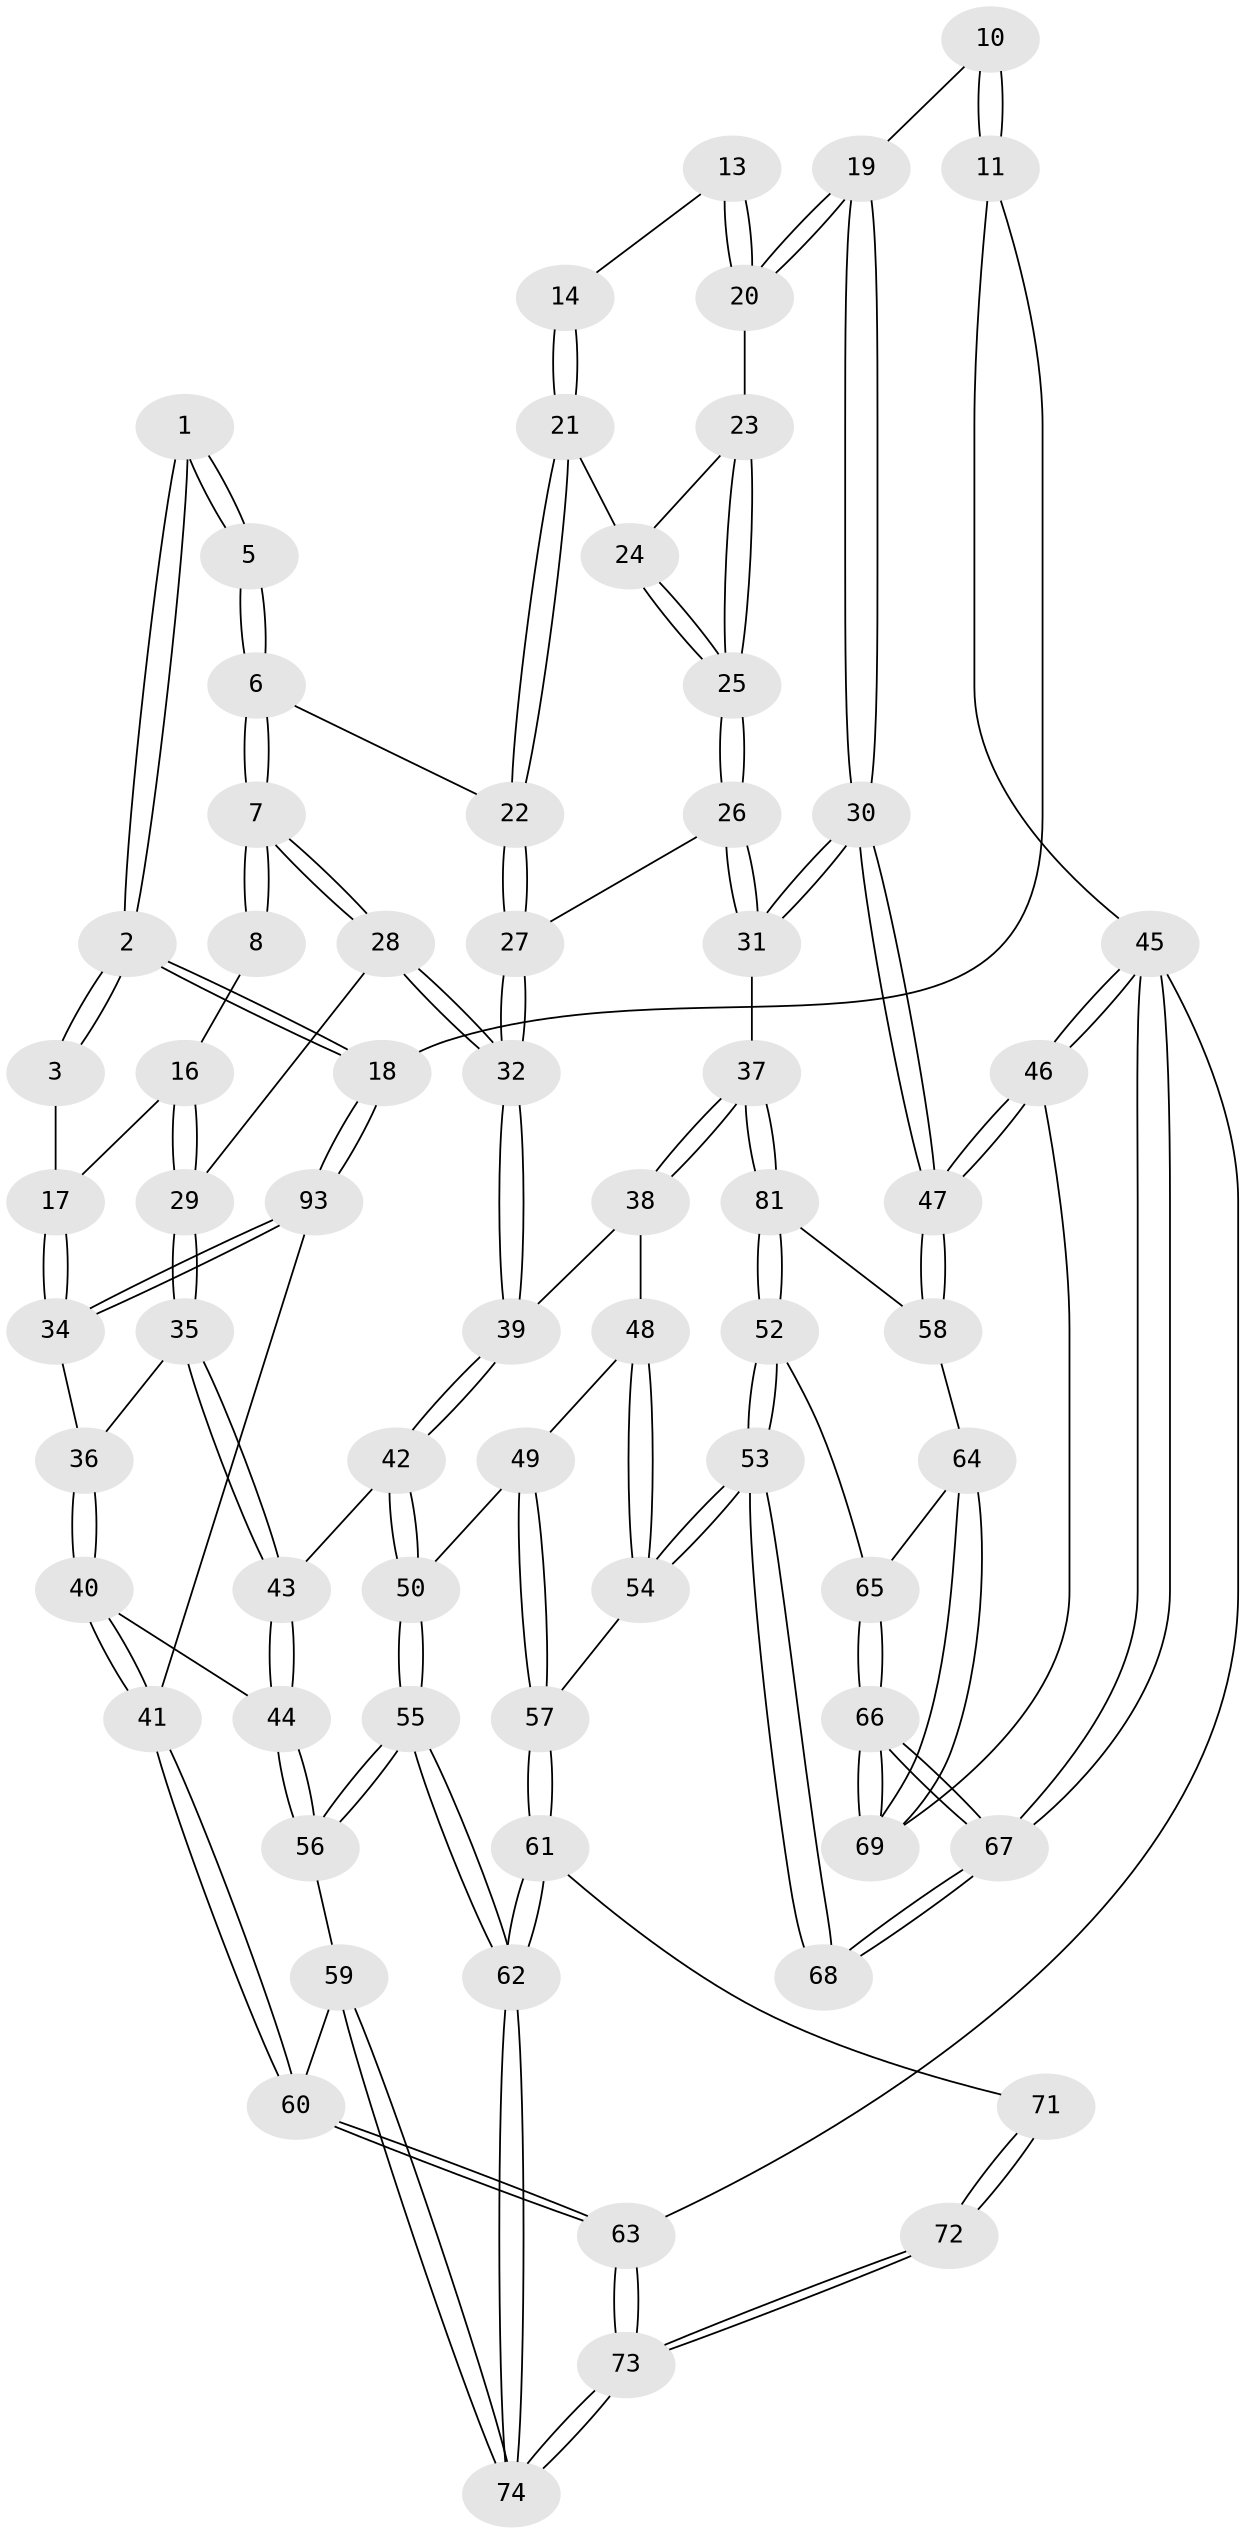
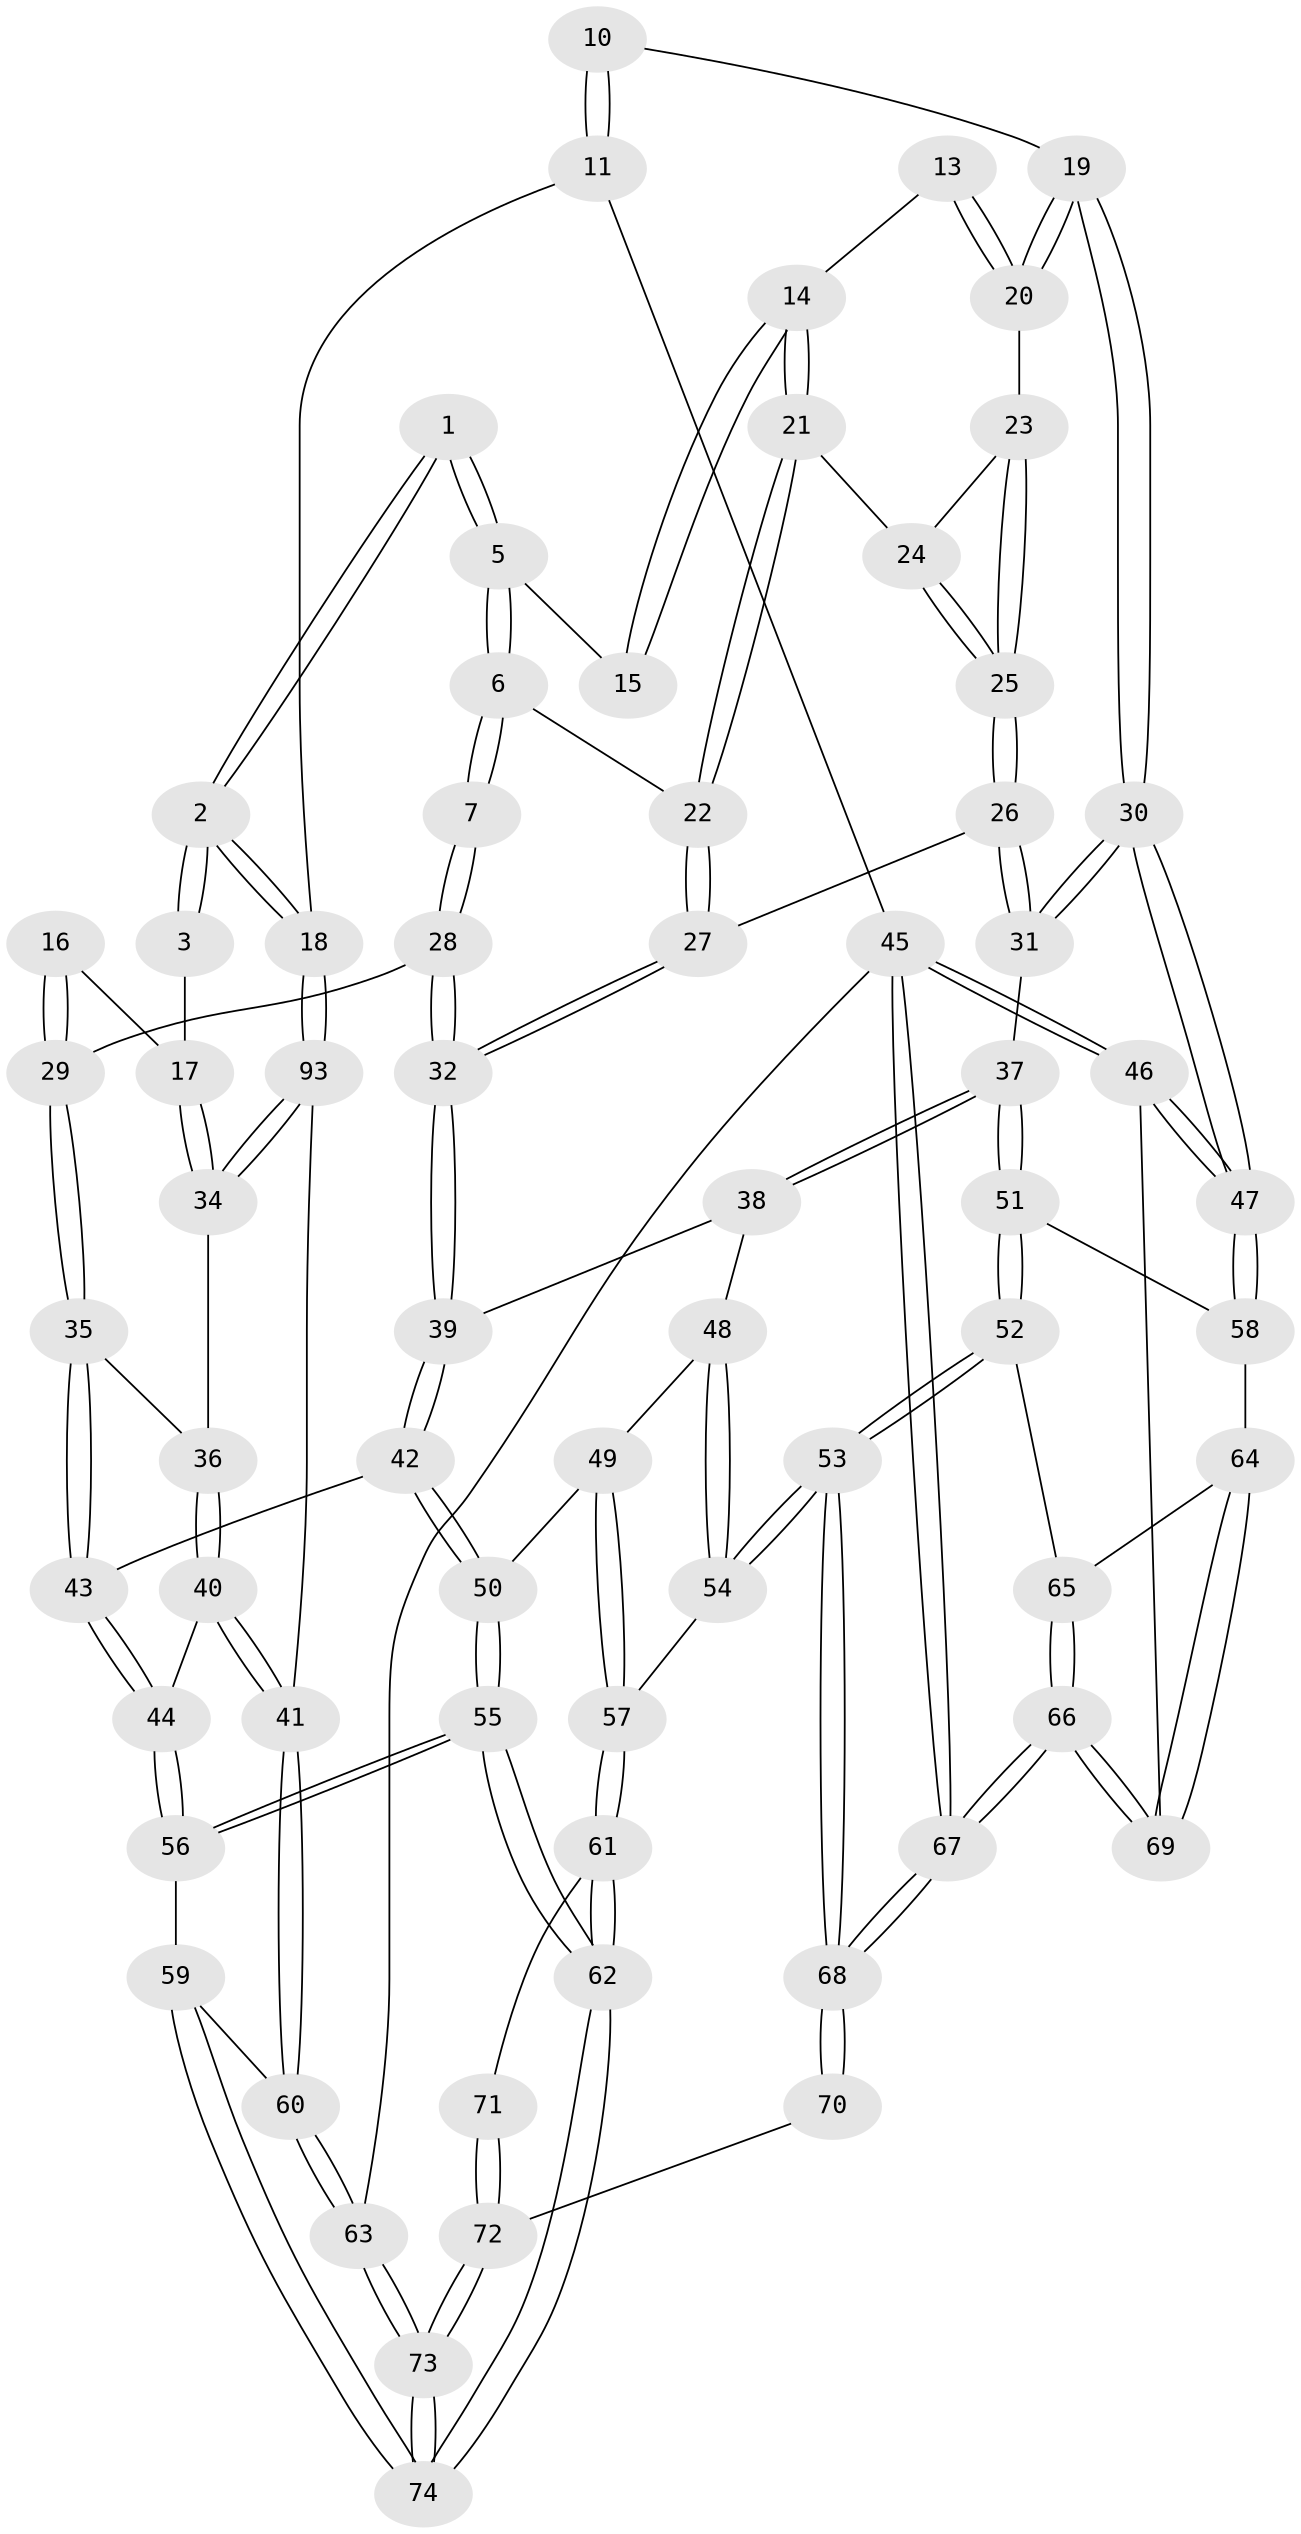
  graph {
    fontname="DejaVu Sans Mono"
    node [color=gray90 fontname="DejaVu Sans Mono" style=filled]
    edge [fontname="DejaVu Sans Mono"]
    1
    2
    5
    3
    18
    6
+   15
    17
    n9 [label=93]
    34
-   8
    16
    7
    22
    28
    27
    29
    32
    10
    11
    19
    13
    14
    20
    45
    30
    63
    46
    67
    21
    23
    24
    35
    36
    41
    73
    31
    47
    25
    26
    37
    39
    43
    58
    38
-   51 [label=81]
+   51
    42
    60
    40
    44
    48
    52
    49
    54
    50
    56
    55
    59
    69
    68
    64
    57
    61
    62
    53
    65
    66
+   70
    74
    71
    72
    1 -- 2
    1 -- 2
    1 -- 5
    1 -- 5
    2 -- 3
    2 -- 3
    2 -- 18
    2 -- 18
    5 -- 6
    5 -- 6
+   5 -- 15
    3 -- 17
    18 -- n9
    18 -- n9
    6 -- 7
    6 -- 7
    6 -- 22
    17 -- 34
    17 -- 34
    n9 -- 34
    n9 -- 34
    n9 -- 41
    34 -- 36
-   8 -- 16
    16 -- 17
    16 -- 29
    16 -- 29
-   7 -- 8
-   7 -- 8
    7 -- 28
    7 -- 28
    22 -- 27
    22 -- 27
    28 -- 29
    28 -- 32
    28 -- 32
    27 -- 32
    27 -- 32
    29 -- 35
    29 -- 35
    32 -- 39
    32 -- 39
    10 -- 11
    10 -- 11
    10 -- 19
    11 -- 18
    11 -- 45
    19 -- 20
    19 -- 20
    19 -- 30
    19 -- 30
    13 -- 14
    13 -- 20
    13 -- 20
+   14 -- 15
+   14 -- 15
    14 -- 21
    14 -- 21
    20 -- 23
    45 -- 63
    45 -- 46
    45 -- 46
    45 -- 67
    45 -- 67
    30 -- 31
    30 -- 31
    30 -- 47
    30 -- 47
    63 -- 73
    63 -- 73
    46 -- 47
    46 -- 47
    46 -- 69
    67 -- 68
    67 -- 68
    21 -- 22
    21 -- 22
    21 -- 24
    23 -- 24
    23 -- 25
    23 -- 25
    24 -- 25
    24 -- 25
    35 -- 36
    35 -- 43
    35 -- 43
    36 -- 40
    36 -- 40
    41 -- 60
    41 -- 60
    73 -- 74
    73 -- 74
    31 -- 37
    47 -- 58
    47 -- 58
    25 -- 26
    25 -- 26
    26 -- 27
    26 -- 31
    26 -- 31
    37 -- 38
    37 -- 38
    37 -- 51
    37 -- 51
    39 -- 42
    39 -- 42
    43 -- 44
    43 -- 44
    58 -- 64
    38 -- 39
    38 -- 48
    51 -- 58
    51 -- 52
    51 -- 52
    42 -- 43
    42 -- 50
    42 -- 50
    60 -- 63
    60 -- 63
    40 -- 41
    40 -- 41
    40 -- 44
    44 -- 56
    44 -- 56
    48 -- 49
    48 -- 54
    48 -- 54
    52 -- 53
    52 -- 53
    52 -- 65
    49 -- 50
    49 -- 57
    49 -- 57
    54 -- 57
    50 -- 55
    50 -- 55
    56 -- 59
    55 -- 56
    55 -- 56
    55 -- 62
    55 -- 62
    59 -- 60
    59 -- 74
    59 -- 74
+   68 -- 70
+   68 -- 70
    64 -- 69
    64 -- 69
    64 -- 65
    57 -- 61
    57 -- 61
    61 -- 62
    61 -- 62
    61 -- 71
    62 -- 74
    62 -- 74
    53 -- 54
    53 -- 54
    53 -- 68
    53 -- 68
    65 -- 66
    65 -- 66
    66 -- 67
    66 -- 67
    66 -- 69
    66 -- 69
+   70 -- 72
    71 -- 72
    71 -- 72
    72 -- 73
    72 -- 73
  }
